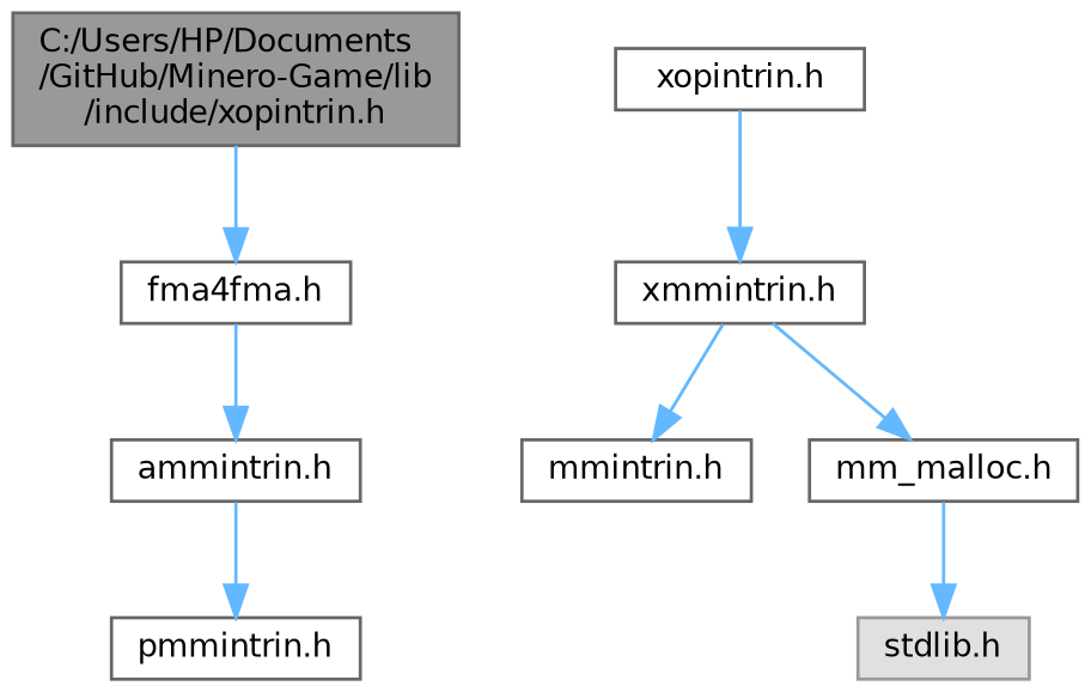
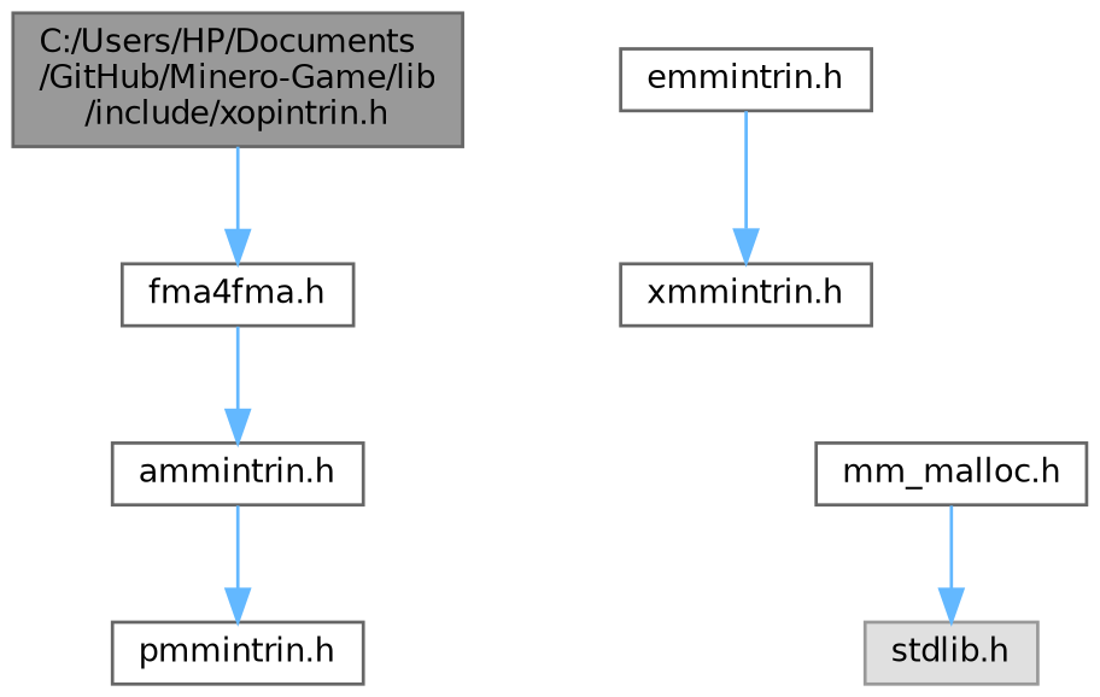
  digraph {
    node [color=grey40 fillcolor=white fontname=Helvetica fontsize=10 shape=box style=filled]
    edge [color=steelblue1 fontname=Helvetica fontsize=10 labelfontname=Helvetica labelfontsize=10 style=solid]
    n1 [color=gray40 fillcolor=grey60 fontcolor=black height=0.2 label="C:/Users/HP/Documents\l/GitHub/Minero-Game/lib\l/include/xopintrin.h" width=0.4]
    n2 [height=0.2 label="fma4fma.h" width=0.4]
    n3 [height=0.2 label="ammintrin.h" width=0.4]
    n4 [height=0.2 label="pmmintrin.h" width=0.4]
-   n5 [height=0.2 label="xopintrin.h" width=0.4]
+   n5 [height=0.2 label="emmintrin.h" width=0.4]
    n6 [height=0.2 label="xmmintrin.h" width=0.4]
-   n7 [height=0.2 label="mmintrin.h" width=0.4]
    n8 [height=0.2 label="mm_malloc.h" width=0.4]
    n9 [color=grey60 fillcolor="#E0E0E0" height=0.2 label="stdlib.h" width=0.4]
    n1 -> n2
    n2 -> n3
    n3 -> n4
    n5 -> n6
-   n6 -> n7
-   n6 -> n8
    n8 -> n9
  }
